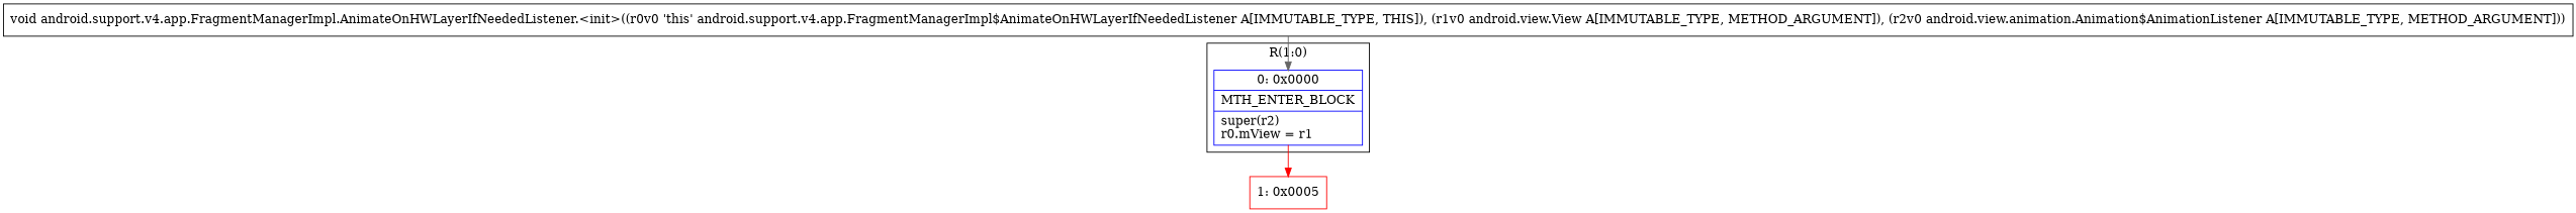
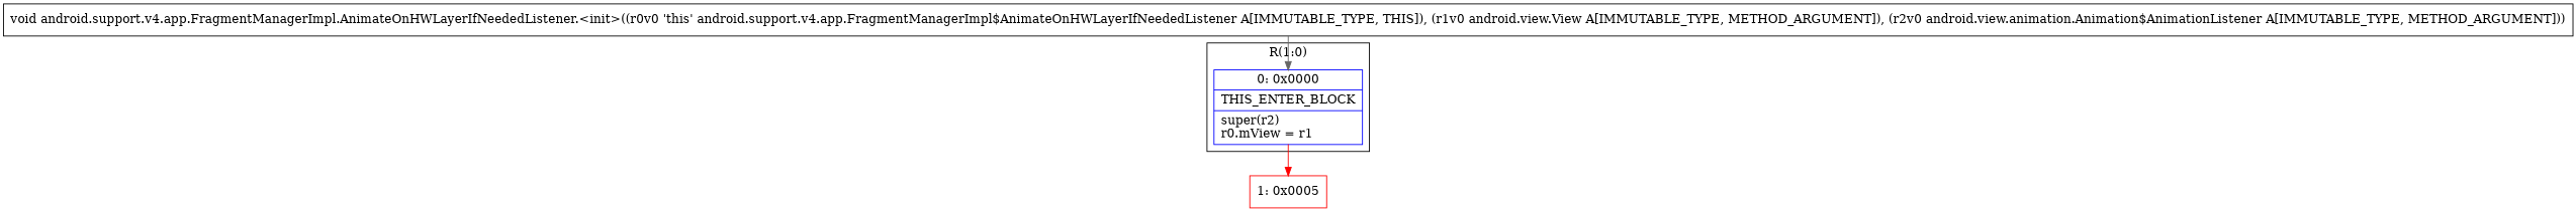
  digraph {
    node [shape=record]
-   n1 [color=blue label="{0\:\ 0x0000|MTH_ENTER_BLOCK\l|super(r2)\lr0.mView = r1\l}"]
+   n1 [color=blue label="{0\:\ 0x0000|THIS_ENTER_BLOCK\l|super(r2)\lr0.mView = r1\l}"]
    n2 [color=red label="{1\:\ 0x0005}"]
    n3 [label="{void android.support.v4.app.FragmentManagerImpl.AnimateOnHWLayerIfNeededListener.\<init\>((r0v0 'this' android.support.v4.app.FragmentManagerImpl$AnimateOnHWLayerIfNeededListener A[IMMUTABLE_TYPE, THIS]), (r1v0 android.view.View A[IMMUTABLE_TYPE, METHOD_ARGUMENT]), (r2v0 android.view.animation.Animation$AnimationListener A[IMMUTABLE_TYPE, METHOD_ARGUMENT])) }"]
    subgraph cluster_1 {
      label="R(1:0)"
      n1
    }
    n1 -> n2 [color=red]
    n3 -> n1 [color=gray40]
  }
